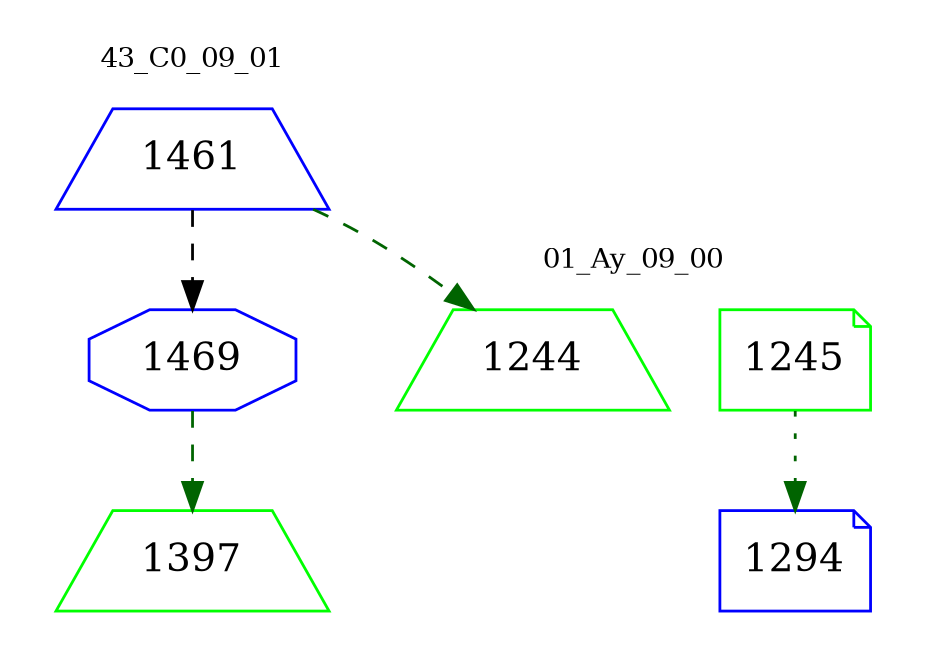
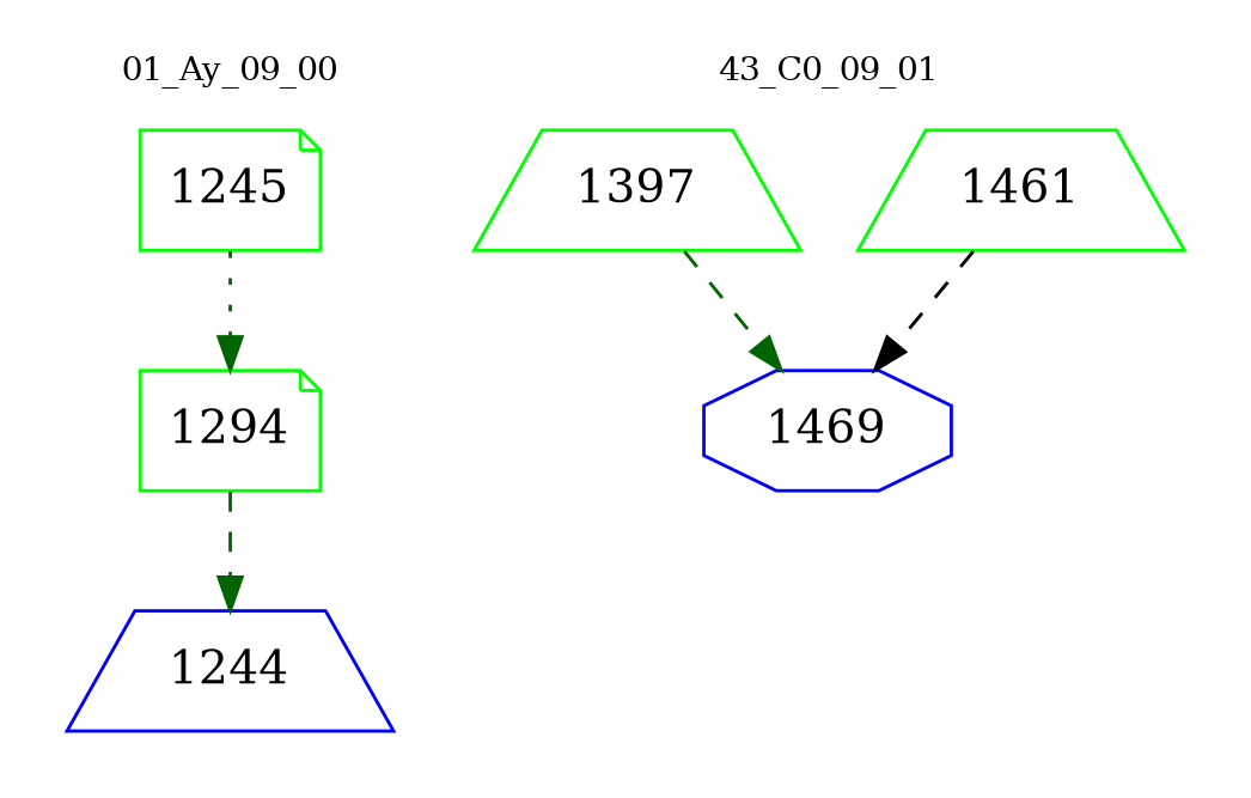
  digraph {
    node [color=green shape=trapezium]
    edge [color=darkgreen style=dashed]
    n1 [label=1245 shape=note]
-   n2 [color=blue label=1294 shape=note]
-   n3 [label=1244]
-   n4 [color=blue label=1461]
+   n2 [label=1294 shape=note]
+   n3 [color=blue label=1244]
+   n4 [label=1461]
    n5 [color=blue label=1469 shape=octagon]
    n6 [label=1397]
    subgraph cluster_1 {
      color=white
      fontsize=10
      label="01_Ay_09_00"
      n1
      n2
      n3
    }
    subgraph cluster_2 {
      color=white
      fontsize=10
      label="43_C0_09_01"
      n4
      n5
      n6
    }
    n1 -> n2 [style=dotted]
-   n4 -> n3
+   n2 -> n3
    n4 -> n5 [color=black]
-   n5 -> n6
+   n6 -> n5
  }
